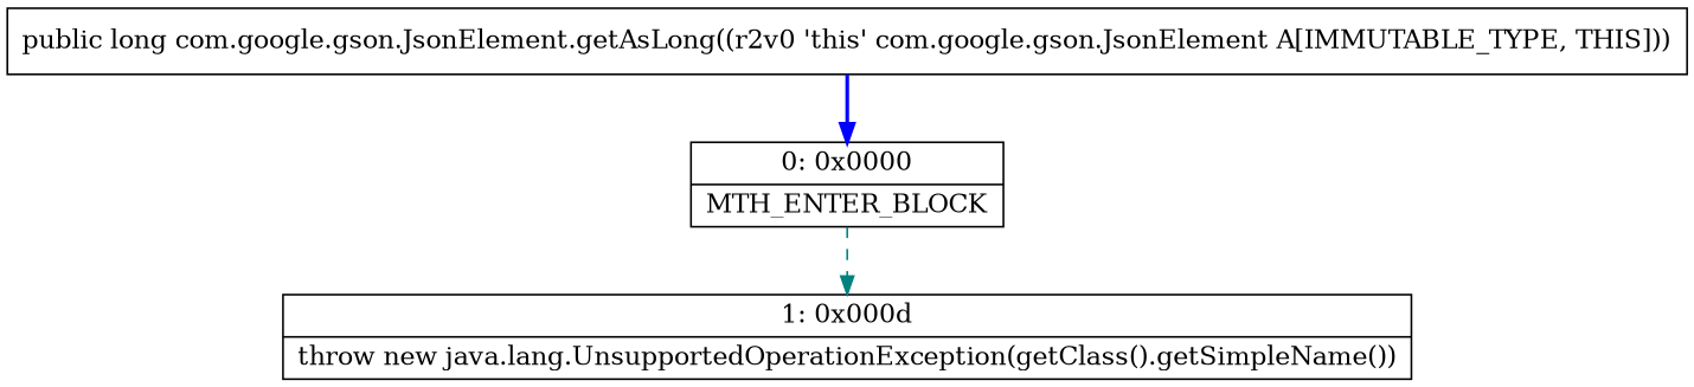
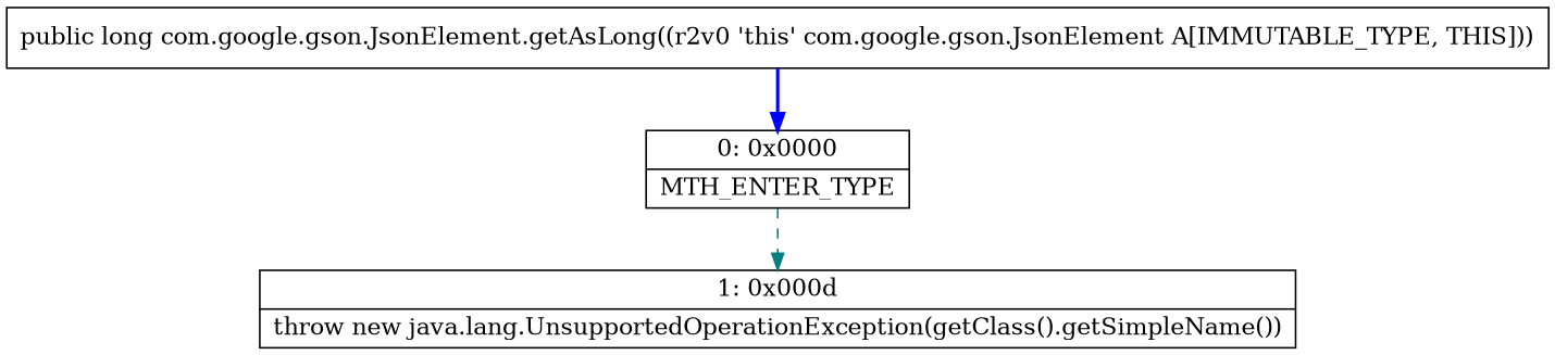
  digraph {
    node [shape=record]
-   n1 [label="{0\:\ 0x0000|MTH_ENTER_BLOCK\l}"]
+   n1 [label="{0\:\ 0x0000|MTH_ENTER_TYPE\l}"]
    n2 [label="{1\:\ 0x000d|throw new java.lang.UnsupportedOperationException(getClass().getSimpleName())\l}"]
    n3 [label="{public long com.google.gson.JsonElement.getAsLong((r2v0 'this' com.google.gson.JsonElement A[IMMUTABLE_TYPE, THIS])) }"]
    n1 -> n2 [color=teal style=dashed]
    n3 -> n1 [color=blue style=bold]
  }
